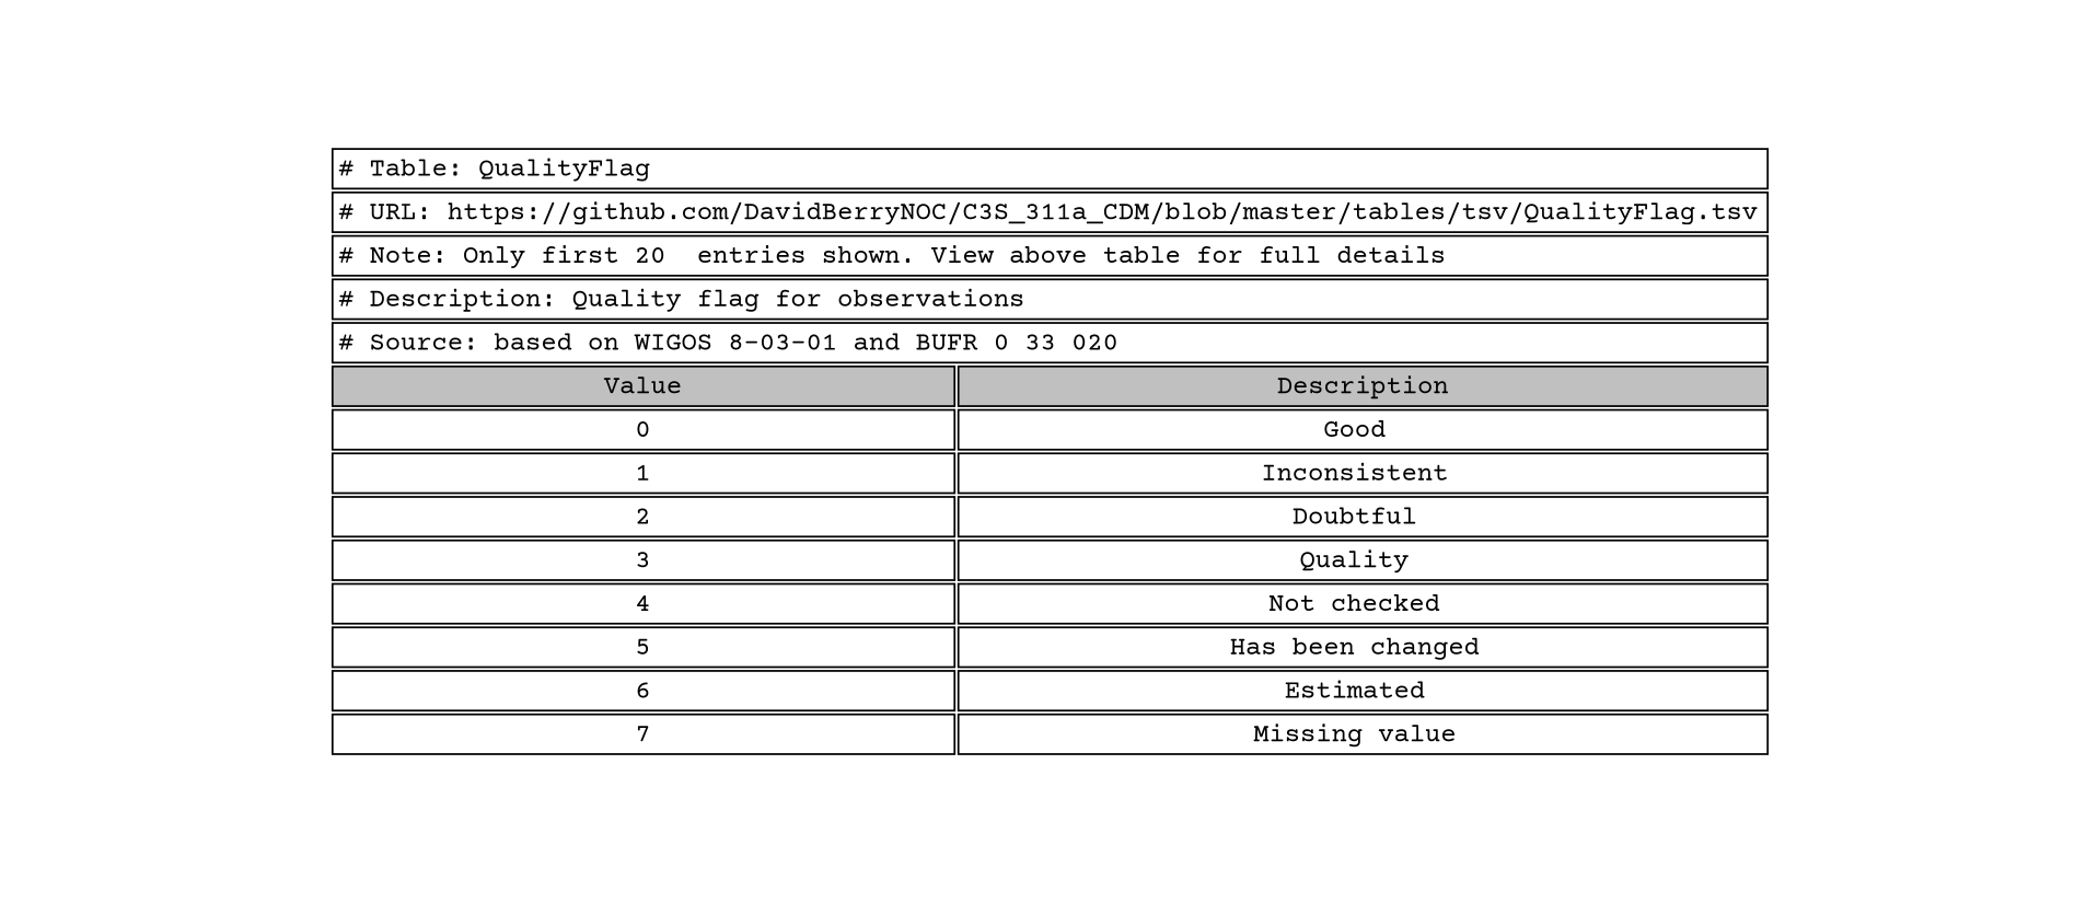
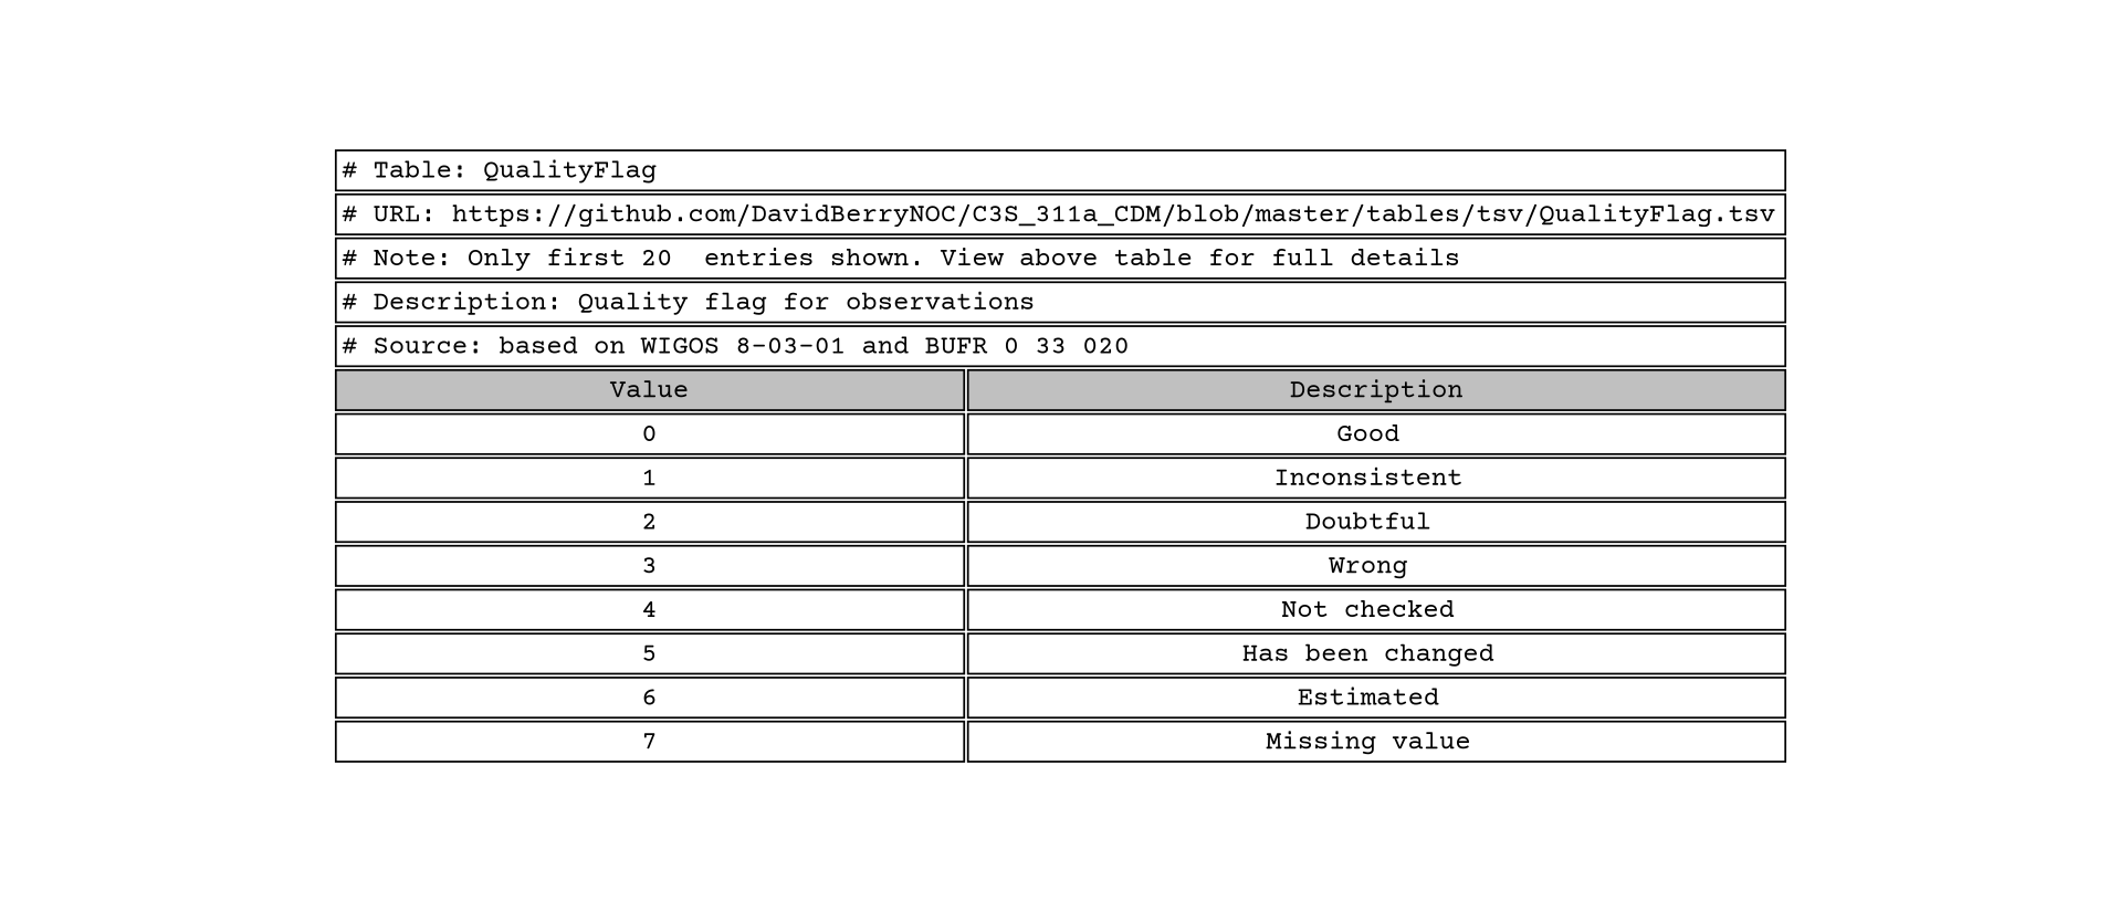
  digraph {
    fontname="Courier Prime"
-   n1 [color=white label=<<TABLE BORDER="0" CELLBORDER="1" CELLSPACING="2" COLOR="BLACK"> <TR><TD COLSPAN="2" ALIGN="left" PORT="head"># Table: QualityFlag</TD></TR> <TR><TD COLSPAN="2" ALIGN="left"># URL: https://github.com/DavidBerryNOC/C3S_311a_CDM/blob/master/tables/tsv/QualityFlag.tsv</TD></TR> <TR><TD COLSPAN="2" ALIGN="left"># Note: Only first 20  entries shown. View above table for full details</TD></TR> <TR><TD ALIGN="left" COLSPAN="2"># Description: Quality flag for observations</TD></TR> <TR><TD ALIGN="left" COLSPAN="2"># Source: based on WIGOS 8-03-01 and BUFR 0 33 020</TD></TR> <TR><TD BGCOLOR="GRAY">Value</TD><TD BGCOLOR="GRAY">Description</TD></TR> <TR><TD>0</TD><TD>Good </TD></TR> <TR><TD>1</TD><TD>Inconsistent </TD></TR> <TR><TD>2</TD><TD>Doubtful </TD></TR> <TR><TD>3</TD><TD>Quality </TD></TR> <TR><TD>4</TD><TD>Not checked </TD></TR> <TR><TD>5</TD><TD>Has been changed </TD></TR> <TR><TD>6</TD><TD>Estimated </TD></TR> <TR><TD>7</TD><TD>Missing value </TD></TR> </TABLE>> fontname="Courier Prime"]
+   n1 [color=white label=<<TABLE BORDER="0" CELLBORDER="1" CELLSPACING="2" COLOR="BLACK"> <TR><TD COLSPAN="2" ALIGN="left" PORT="head"># Table: QualityFlag</TD></TR> <TR><TD COLSPAN="2" ALIGN="left"># URL: https://github.com/DavidBerryNOC/C3S_311a_CDM/blob/master/tables/tsv/QualityFlag.tsv</TD></TR> <TR><TD COLSPAN="2" ALIGN="left"># Note: Only first 20  entries shown. View above table for full details</TD></TR> <TR><TD ALIGN="left" COLSPAN="2"># Description: Quality flag for observations</TD></TR> <TR><TD ALIGN="left" COLSPAN="2"># Source: based on WIGOS 8-03-01 and BUFR 0 33 020</TD></TR> <TR><TD BGCOLOR="GRAY">Value</TD><TD BGCOLOR="GRAY">Description</TD></TR> <TR><TD>0</TD><TD>Good </TD></TR> <TR><TD>1</TD><TD>Inconsistent </TD></TR> <TR><TD>2</TD><TD>Doubtful </TD></TR> <TR><TD>3</TD><TD>Wrong </TD></TR> <TR><TD>4</TD><TD>Not checked </TD></TR> <TR><TD>5</TD><TD>Has been changed </TD></TR> <TR><TD>6</TD><TD>Estimated </TD></TR> <TR><TD>7</TD><TD>Missing value </TD></TR> </TABLE>> fontname="Courier Prime"]
  }
